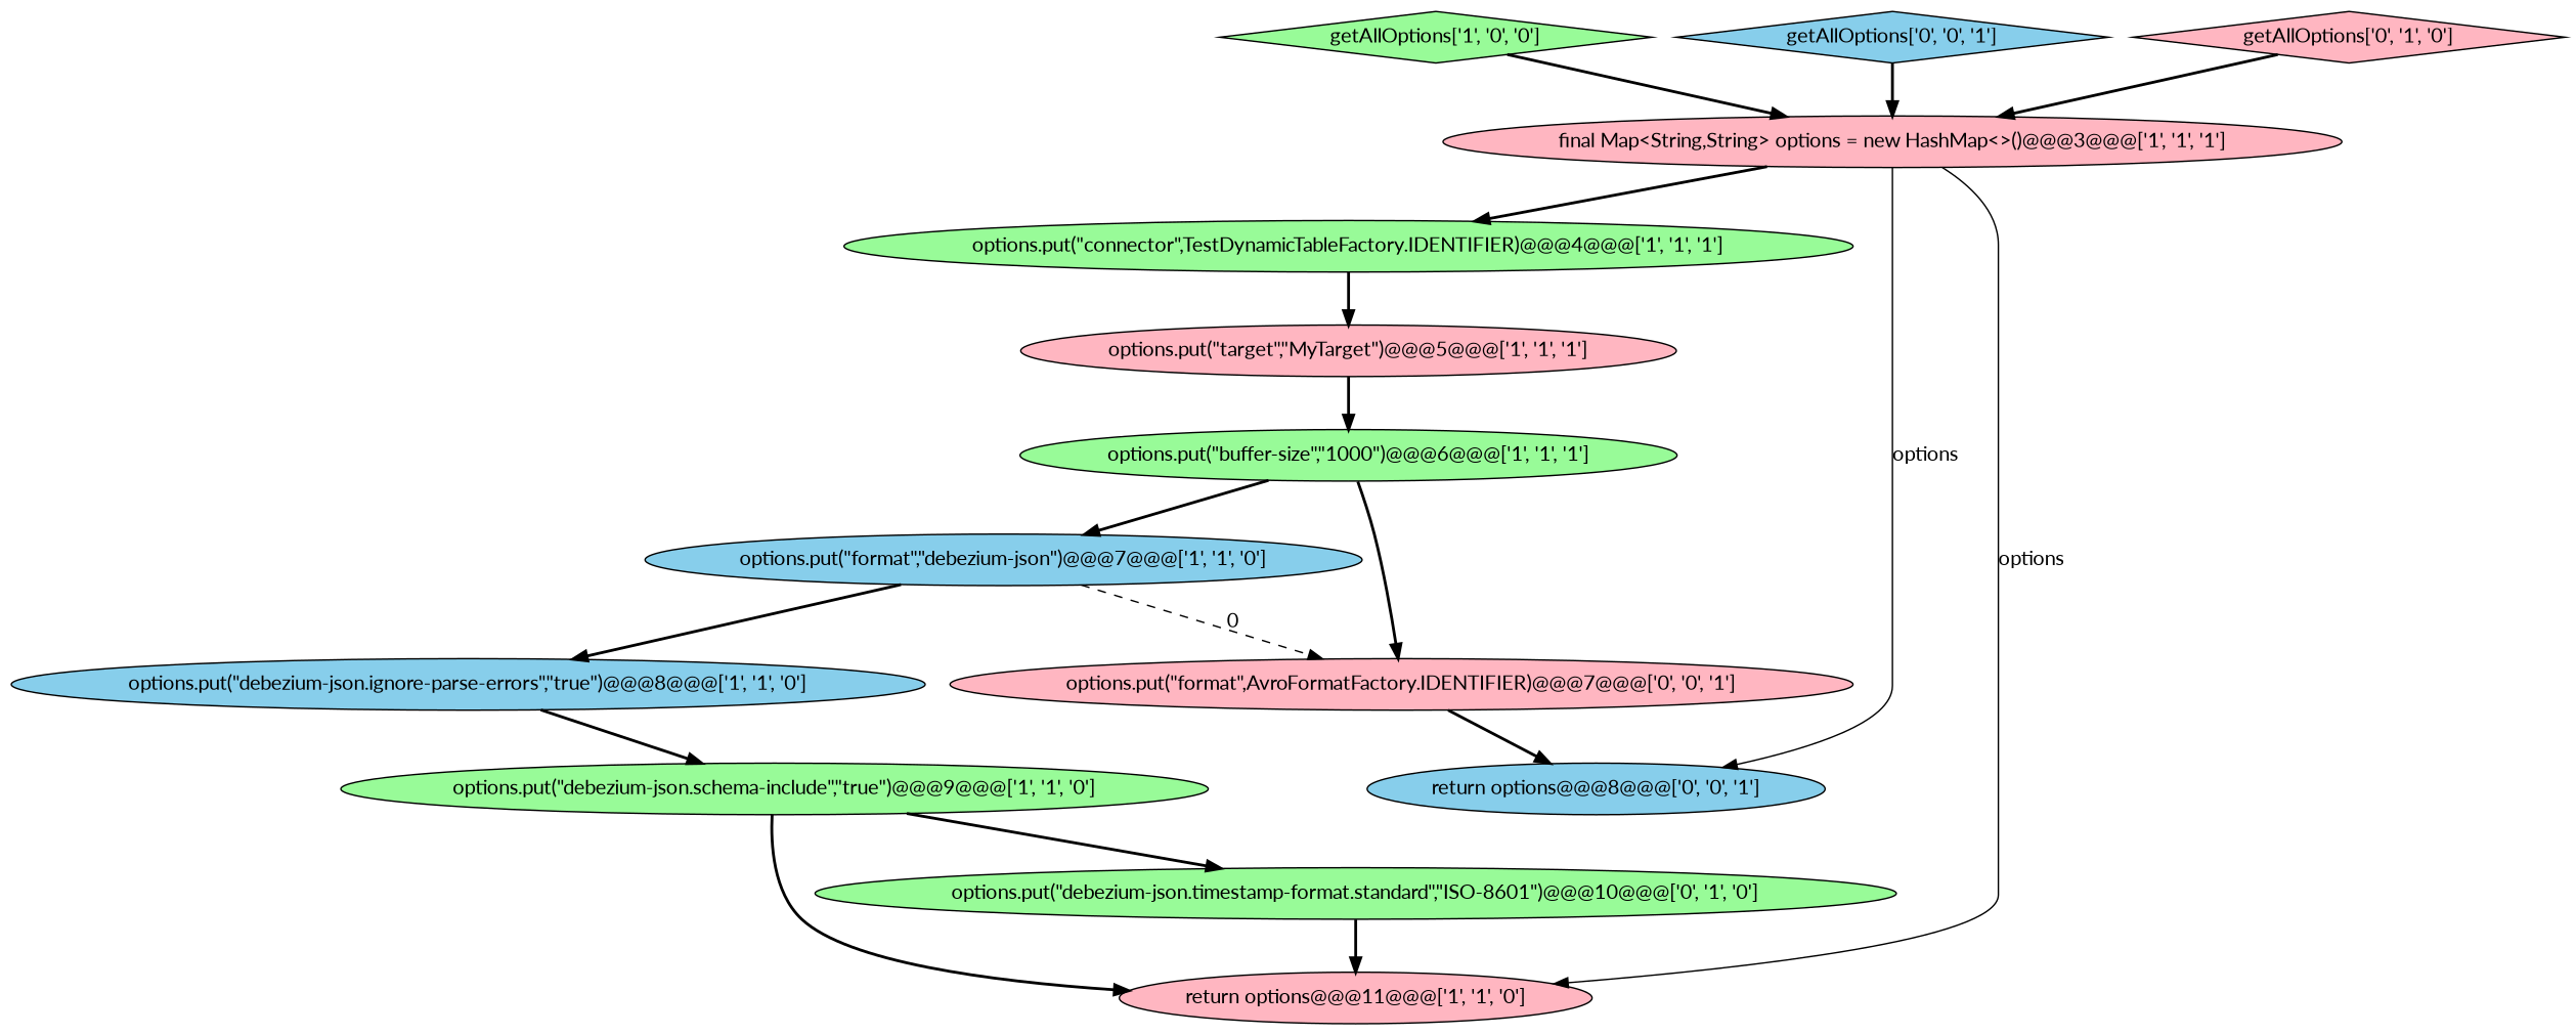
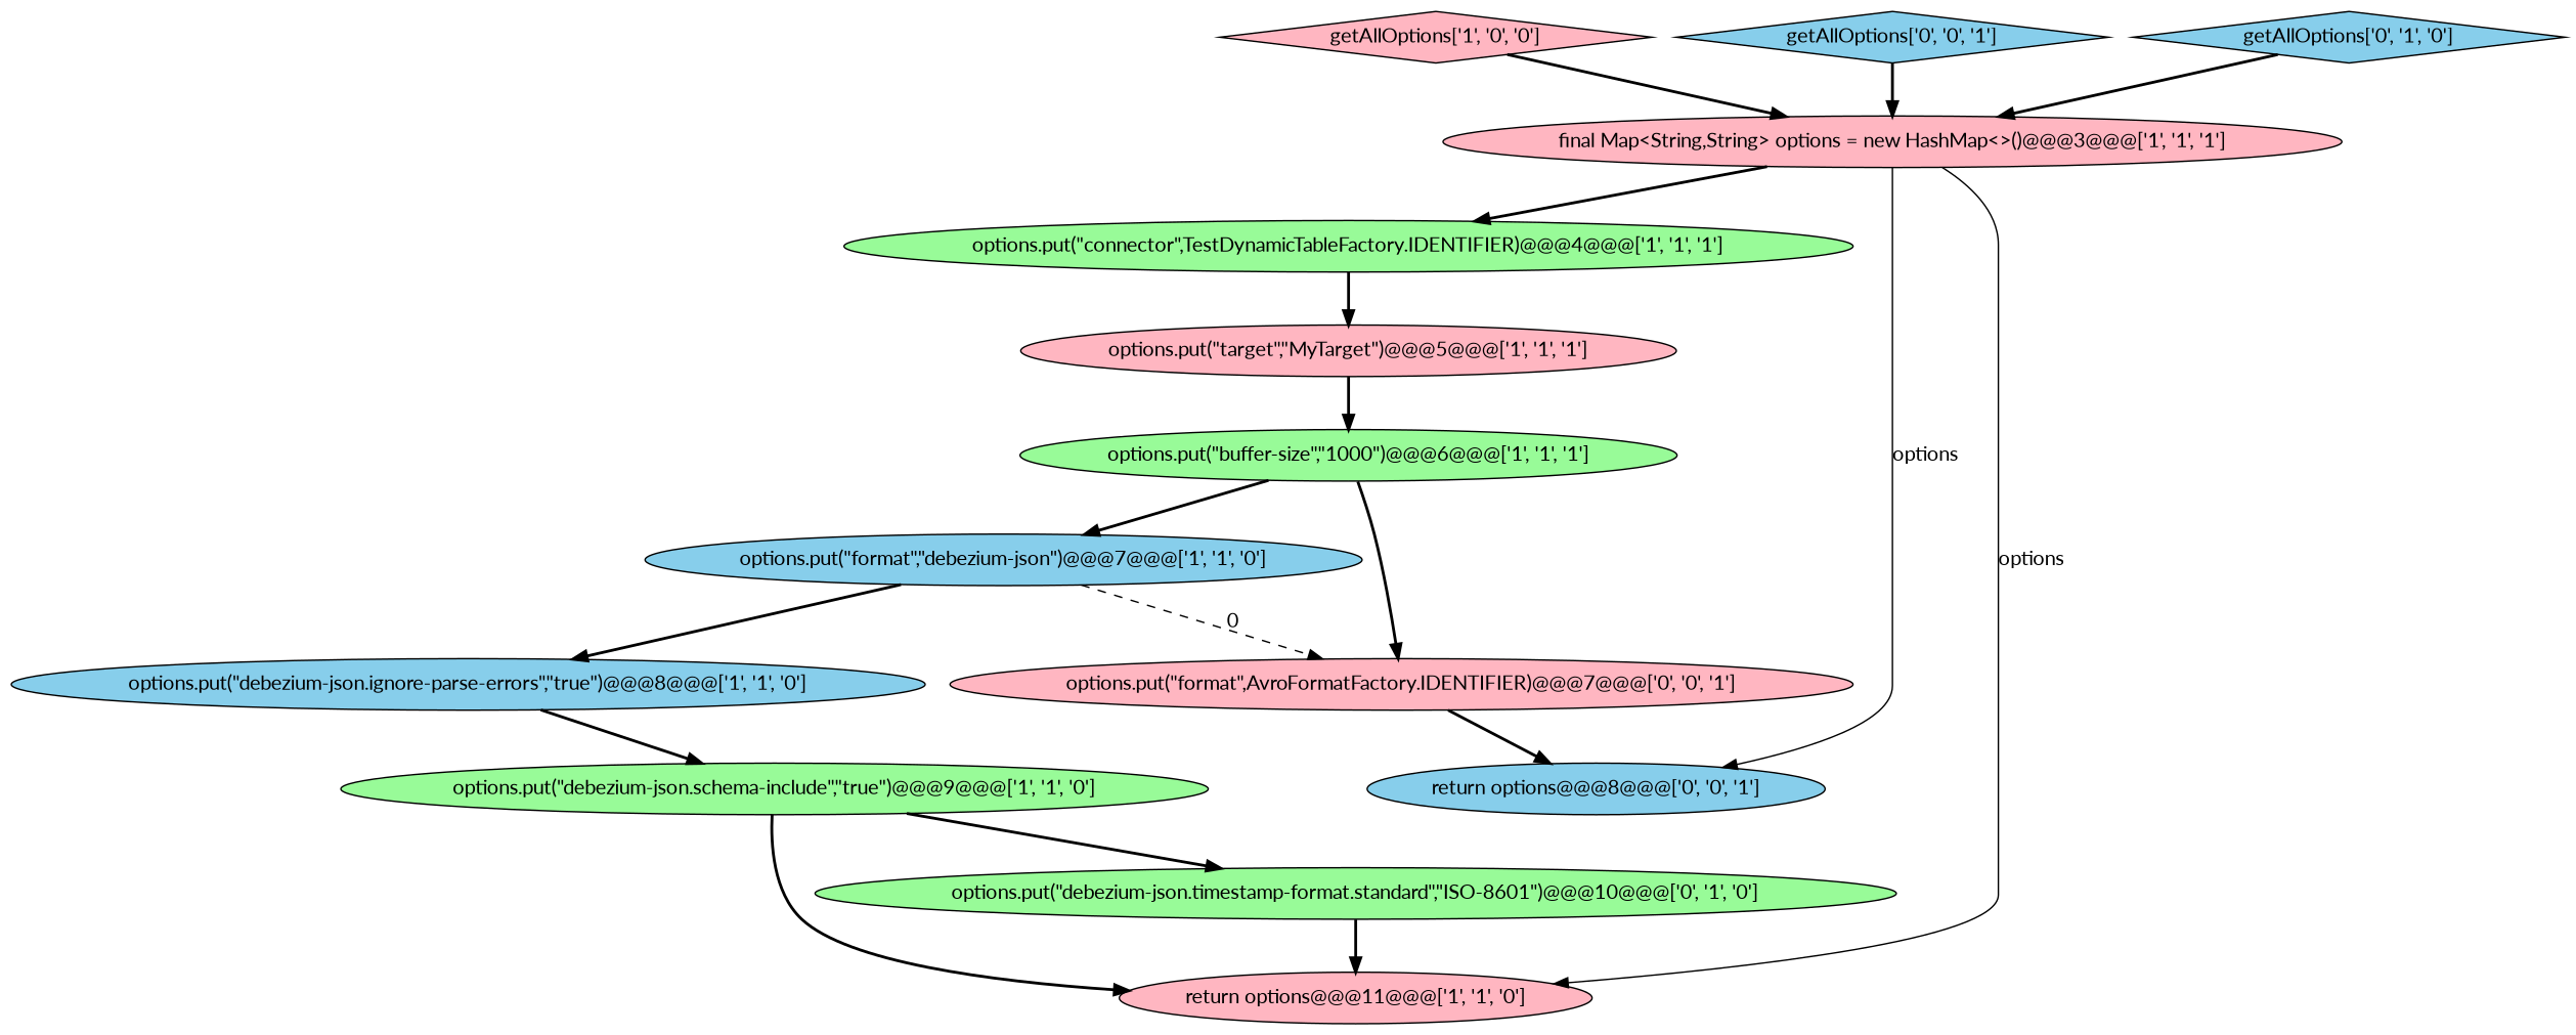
  digraph {
    fontname=Lato
    node [fillcolor=lightpink fontname=Lato shape=ellipse style=filled]
    edge [fontname=Lato style=bold]
    n1 [fillcolor=palegreen label="options.put(\"buffer-size\",\"1000\")@@@6@@@['1', '1', '1']"]
    n2 [fillcolor=skyblue label="options.put(\"format\",\"debezium-json\")@@@7@@@['1', '1', '0']"]
    n3 [label="options.put(\"format\",AvroFormatFactory.IDENTIFIER)@@@7@@@['0', '0', '1']"]
    n4 [fillcolor=skyblue label="options.put(\"debezium-json.ignore-parse-errors\",\"true\")@@@8@@@['1', '1', '0']"]
    n5 [fillcolor=skyblue label="return options@@@8@@@['0', '0', '1']"]
    n6 [label="options.put(\"target\",\"MyTarget\")@@@5@@@['1', '1', '1']"]
    n7 [fillcolor=palegreen label="options.put(\"debezium-json.timestamp-format.standard\",\"ISO-8601\")@@@10@@@['0', '1', '0']"]
    n8 [label="return options@@@11@@@['1', '1', '0']"]
    n9 [fillcolor=palegreen label="options.put(\"connector\",TestDynamicTableFactory.IDENTIFIER)@@@4@@@['1', '1', '1']"]
    n10 [fillcolor=palegreen label="options.put(\"debezium-json.schema-include\",\"true\")@@@9@@@['1', '1', '0']"]
    n11 [label="final Map<String,String> options = new HashMap<>()@@@3@@@['1', '1', '1']"]
-   n12 [fillcolor=palegreen label="getAllOptions['1', '0', '0']" shape=diamond]
+   n12 [label="getAllOptions['1', '0', '0']" shape=diamond]
    n13 [fillcolor=skyblue label="getAllOptions['0', '0', '1']" shape=diamond]
-   n14 [label="getAllOptions['0', '1', '0']" shape=diamond]
+   n14 [fillcolor=skyblue label="getAllOptions['0', '1', '0']" shape=diamond]
    n1 -> n2
    n1 -> n3
    n2 -> n3 [label=0 style=dashed]
    n2 -> n4
    n3 -> n5
    n4 -> n10
    n6 -> n1
    n7 -> n8
    n9 -> n6
    n10 -> n7
    n10 -> n8
    n11 -> n5 [label=options style=solid]
    n11 -> n8 [label=options style=solid]
    n11 -> n9
    n12 -> n11
    n13 -> n11
    n14 -> n11
  }
